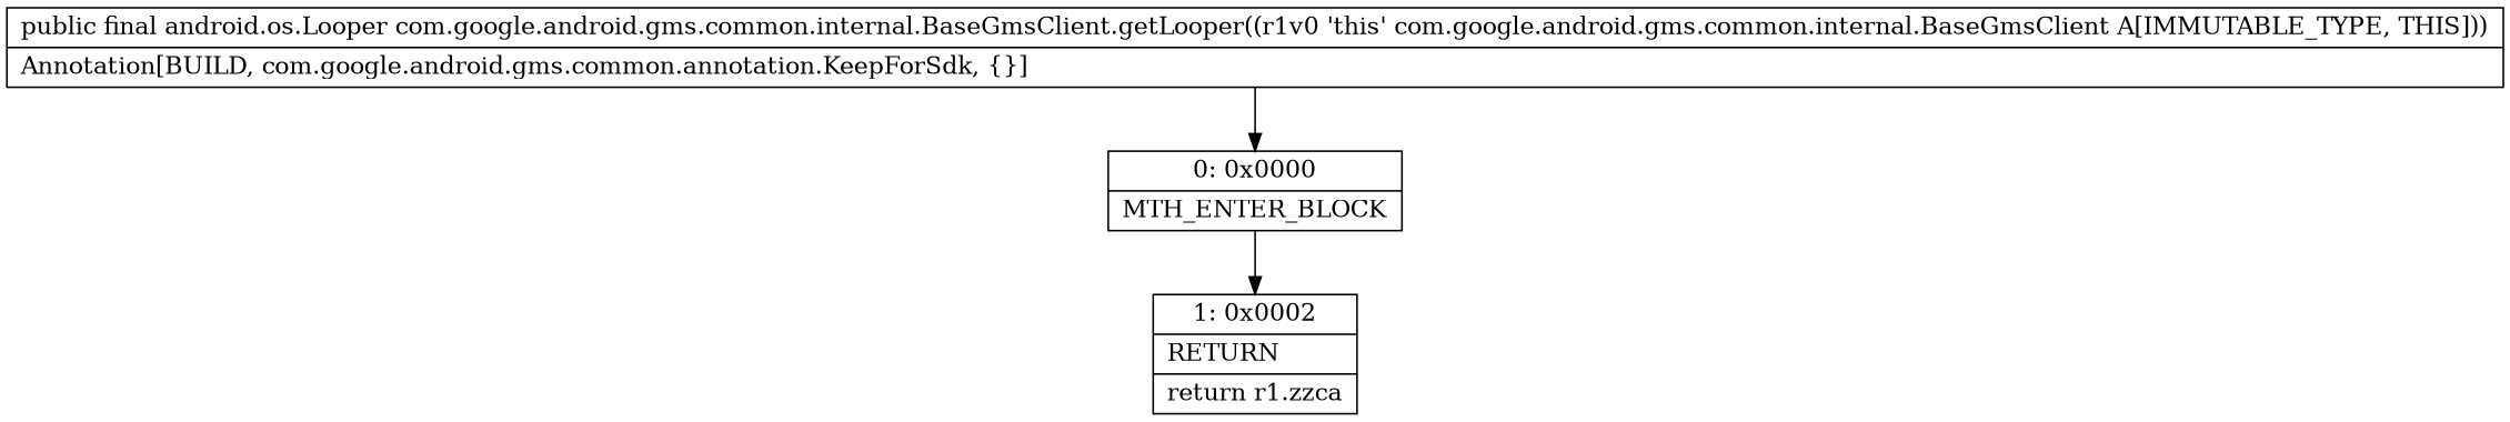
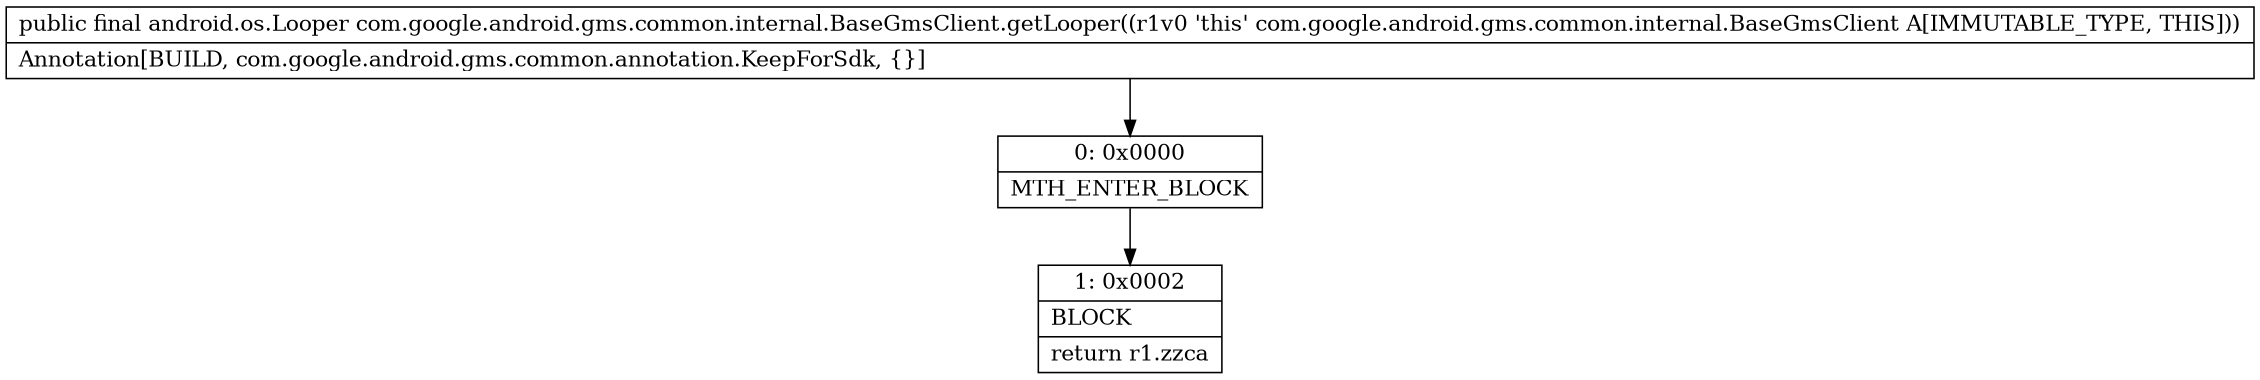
  digraph {
    node [shape=record]
    n1 [label="{0\:\ 0x0000|MTH_ENTER_BLOCK\l}"]
-   n2 [label="{1\:\ 0x0002|RETURN\l|return r1.zzca\l}"]
+   n2 [label="{1\:\ 0x0002|BLOCK\l|return r1.zzca\l}"]
    n3 [label="{public final android.os.Looper com.google.android.gms.common.internal.BaseGmsClient.getLooper((r1v0 'this' com.google.android.gms.common.internal.BaseGmsClient A[IMMUTABLE_TYPE, THIS]))  | Annotation[BUILD, com.google.android.gms.common.annotation.KeepForSdk, \{\}]\l}"]
    n1 -> n2
    n3 -> n1
  }
